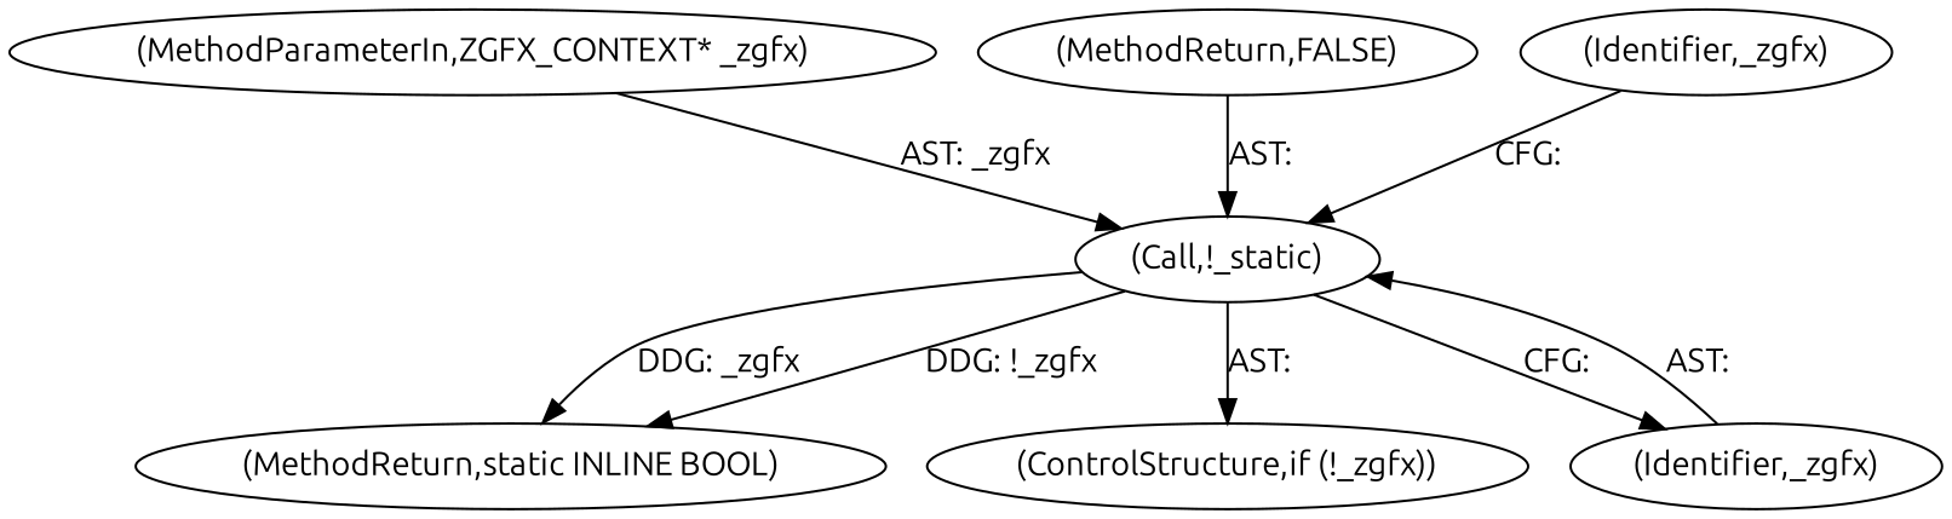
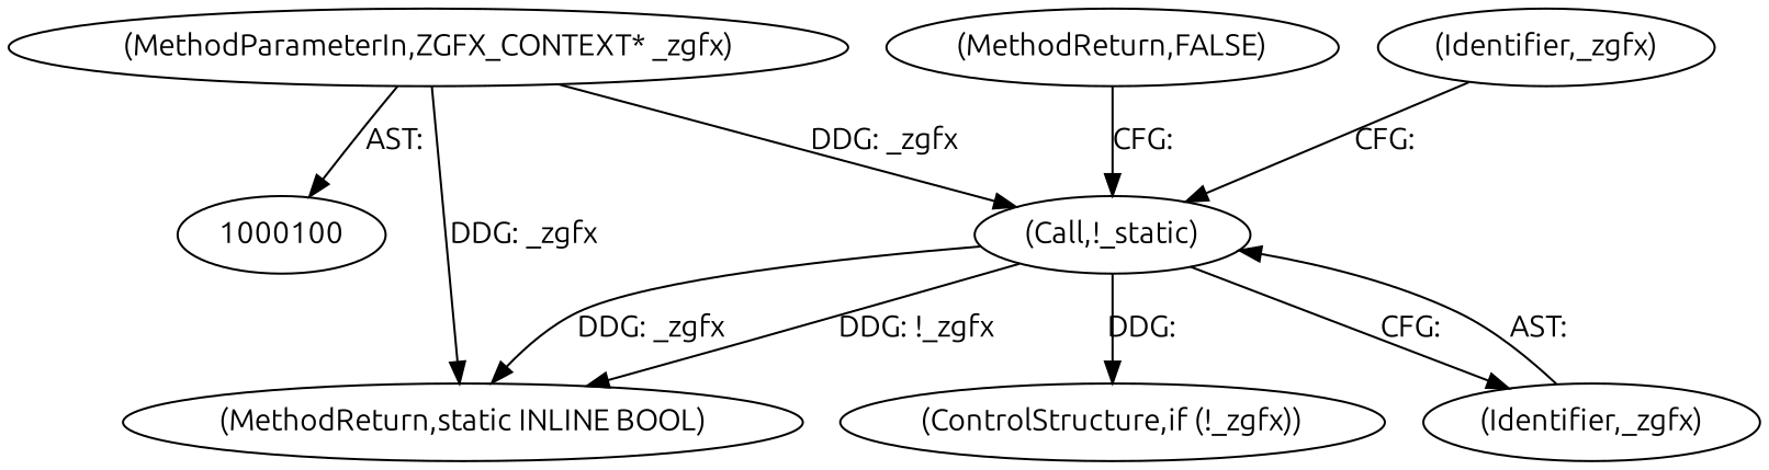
  digraph {
    fontname=Ubuntu
    node [fontname=Ubuntu]
    edge [fontname=Ubuntu]
    n1 [label="(MethodParameterIn,ZGFX_CONTEXT* _zgfx)"]
    n2 [label="(Call,!_static)"]
    n3 [label="(MethodReturn,static INLINE BOOL)"]
+   1000100
    n5 [label="(ControlStructure,if (!_zgfx))"]
    n6 [label="(Identifier,_zgfx)"]
    n7 [label="(MethodReturn,FALSE)"]
    n8 [label="(Identifier,_zgfx)"]
-   n1 -> n2 [label="AST: _zgfx"]
+   n1 -> n2 [label="DDG: _zgfx"]
+   n1 -> n3 [label="DDG: _zgfx"]
+   n1 -> 1000100 [label="AST: "]
    n2 -> n3 [label="DDG: !_zgfx"]
    n2 -> n3 [label="DDG: _zgfx"]
-   n2 -> n5 [label="AST: "]
+   n2 -> n5 [label="DDG: "]
    n2 -> n6 [label="CFG: "]
    n6 -> n2 [label="AST: "]
-   n7 -> n2 [label="AST: "]
+   n7 -> n2 [label="CFG: "]
    n8 -> n2 [label="CFG: "]
  }
